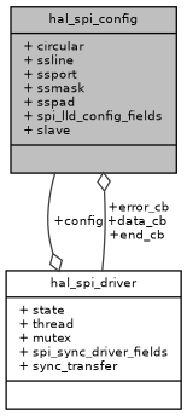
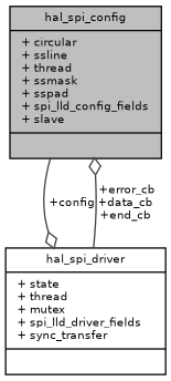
  digraph {
    node [color=black fontname=Helvetica fontsize=8 shape=record]
    edge [arrowhead=odiamond color=grey25 fontname=Helvetica fontsize=8 labelfontname=Helvetica labelfontsize=8 style=solid]
-   n1 [fillcolor=grey75 fontcolor=black height=0.2 label="{hal_spi_config\n|+ circular\l+ ssline\l+ ssport\l+ ssmask\l+ sspad\l+ spi_lld_config_fields\l+ slave\l|}" style=filled width=0.4]
-   n2 [height=0.2 label="{hal_spi_driver\n|+ state\l+ thread\l+ mutex\l+ spi_sync_driver_fields\l+ sync_transfer\l|}" width=0.4]
+   n1 [fillcolor=grey75 fontcolor=black height=0.2 label="{hal_spi_config\n|+ circular\l+ ssline\l+ thread\l+ ssmask\l+ sspad\l+ spi_lld_config_fields\l+ slave\l|}" style=filled width=0.4]
+   n2 [height=0.2 label="{hal_spi_driver\n|+ state\l+ thread\l+ mutex\l+ spi_lld_driver_fields\l+ sync_transfer\l|}" width=0.4]
    n1 -> n2 [label=" +config"]
    n2 -> n1 [label=" +error_cb\n+data_cb\n+end_cb"]
  }
